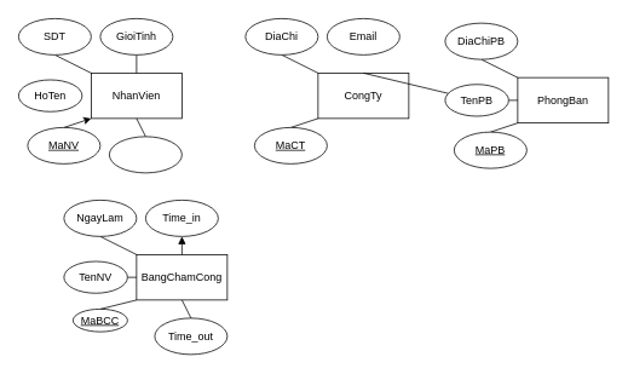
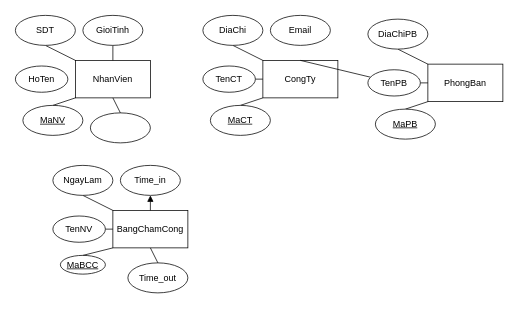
  <mxCell id="0" />
  <mxCell id="1" parent="0" />
  <mxCell id="2" value="NhanVien" style="rounded=0;whiteSpace=wrap;html=1;" vertex="1" parent="1"><mxGeometry x="100" y="80" width="100" height="50" as="geometry" /></mxCell>
- <mxCell id="3" value="" style="endArrow=classic;html=1;rounded=0;entryX=0;entryY=1;entryDx=0;entryDy=0;exitX=0.5;exitY=0;exitDx=0;exitDy=0;" edge="1" parent="1" source="4" target="2"><mxGeometry width="50" height="50" relative="1" as="geometry"><mxPoint x="60" y="160" as="sourcePoint" /><mxPoint x="200" y="120" as="targetPoint" /></mxGeometry></mxCell>
+ <mxCell id="3" value="" style="endArrow=none;html=1;rounded=0;entryX=0;entryY=1;entryDx=0;entryDy=0;exitX=0.5;exitY=0;exitDx=0;exitDy=0;" edge="1" parent="1" source="4" target="2"><mxGeometry width="50" height="50" relative="1" as="geometry"><mxPoint x="60" y="160" as="sourcePoint" /><mxPoint x="200" y="120" as="targetPoint" /></mxGeometry></mxCell>
  <mxCell id="4" value="&lt;u&gt;MaNV&lt;/u&gt;" style="ellipse;whiteSpace=wrap;html=1;" vertex="1" parent="1"><mxGeometry x="30" y="140" width="80" height="40" as="geometry" /></mxCell>
  <mxCell id="5" value="HoTen" style="ellipse;whiteSpace=wrap;html=1;" vertex="1" parent="1"><mxGeometry x="20" y="87.5" width="70" height="35" as="geometry" /></mxCell>
  <mxCell id="6" value="" style="endArrow=none;html=1;rounded=0;entryX=0;entryY=0;entryDx=0;entryDy=0;exitX=0.5;exitY=1;exitDx=0;exitDy=0;" edge="1" parent="1" source="7" target="2"><mxGeometry width="50" height="50" relative="1" as="geometry"><mxPoint x="70" y="60" as="sourcePoint" /><mxPoint x="200" y="120" as="targetPoint" /></mxGeometry></mxCell>
  <mxCell id="7" value="SDT" style="ellipse;whiteSpace=wrap;html=1;" vertex="1" parent="1"><mxGeometry x="20" y="20" width="80" height="40" as="geometry" /></mxCell>
  <mxCell id="8" value="" style="endArrow=none;html=1;rounded=0;exitX=0.5;exitY=0;exitDx=0;exitDy=0;entryX=0.5;entryY=1;entryDx=0;entryDy=0;" edge="1" parent="1" source="2" target="9"><mxGeometry width="50" height="50" relative="1" as="geometry"><mxPoint x="150" y="170" as="sourcePoint" /><mxPoint x="154" y="60" as="targetPoint" /></mxGeometry></mxCell>
  <mxCell id="9" value="GioiTinh" style="ellipse;whiteSpace=wrap;html=1;" vertex="1" parent="1"><mxGeometry x="110" y="20" width="80" height="40" as="geometry" /></mxCell>
  <mxCell id="10" value="" style="ellipse;whiteSpace=wrap;html=1;" vertex="1" parent="1"><mxGeometry x="120" y="150" width="80" height="40" as="geometry" /></mxCell>
  <mxCell id="11" value="" style="endArrow=none;html=1;rounded=0;entryX=0.5;entryY=1;entryDx=0;entryDy=0;exitX=0.5;exitY=0;exitDx=0;exitDy=0;" edge="1" parent="1" source="10" target="2"><mxGeometry width="50" height="50" relative="1" as="geometry"><mxPoint x="150" y="170" as="sourcePoint" /><mxPoint x="200" y="120" as="targetPoint" /></mxGeometry></mxCell>
  <mxCell id="12" value="CongTy" style="rounded=0;whiteSpace=wrap;html=1;" vertex="1" parent="1"><mxGeometry x="350" y="80" width="100" height="50" as="geometry" /></mxCell>
  <mxCell id="13" value="" style="endArrow=none;html=1;rounded=0;entryX=0;entryY=1;entryDx=0;entryDy=0;exitX=0.5;exitY=0;exitDx=0;exitDy=0;" edge="1" source="14" target="12" parent="1"><mxGeometry width="50" height="50" relative="1" as="geometry"><mxPoint x="310" y="160" as="sourcePoint" /><mxPoint x="450" y="120" as="targetPoint" /></mxGeometry></mxCell>
  <mxCell id="14" value="&lt;u&gt;MaCT&lt;/u&gt;" style="ellipse;whiteSpace=wrap;html=1;" vertex="1" parent="1"><mxGeometry x="280" y="140" width="80" height="40" as="geometry" /></mxCell>
+ <mxCell id="15" value="" style="endArrow=none;html=1;rounded=0;exitX=0;exitY=0.5;exitDx=0;exitDy=0;" edge="1" source="12" target="16" parent="1"><mxGeometry width="50" height="50" relative="1" as="geometry"><mxPoint x="400" y="170" as="sourcePoint" /><mxPoint x="320" y="105" as="targetPoint" /></mxGeometry></mxCell>
+ <mxCell id="16" value="TenCT" style="ellipse;whiteSpace=wrap;html=1;" vertex="1" parent="1"><mxGeometry x="270" y="87.5" width="70" height="35" as="geometry" /></mxCell>
  <mxCell id="17" value="" style="endArrow=none;html=1;rounded=0;entryX=0;entryY=0;entryDx=0;entryDy=0;exitX=0.5;exitY=1;exitDx=0;exitDy=0;" edge="1" source="18" target="12" parent="1"><mxGeometry width="50" height="50" relative="1" as="geometry"><mxPoint x="320" y="60" as="sourcePoint" /><mxPoint x="450" y="120" as="targetPoint" /></mxGeometry></mxCell>
  <mxCell id="18" value="DiaChi" style="ellipse;whiteSpace=wrap;html=1;" vertex="1" parent="1"><mxGeometry x="270" y="20" width="80" height="40" as="geometry" /></mxCell>
  <mxCell id="19" value="" style="endArrow=none;html=1;rounded=0;exitX=0.5;exitY=0;exitDx=0;exitDy=0;" edge="1" source="12" target="25" parent="1"><mxGeometry width="50" height="50" relative="1" as="geometry"><mxPoint x="400" y="170" as="sourcePoint" /><mxPoint x="404" y="60" as="targetPoint" /></mxGeometry></mxCell>
  <mxCell id="20" value="Email" style="ellipse;whiteSpace=wrap;html=1;" vertex="1" parent="1"><mxGeometry x="360" y="20" width="80" height="40" as="geometry" /></mxCell>
  <mxCell id="21" value="PhongBan" style="rounded=0;whiteSpace=wrap;html=1;" vertex="1" parent="1"><mxGeometry x="570" y="85" width="100" height="50" as="geometry" /></mxCell>
  <mxCell id="22" value="" style="endArrow=none;html=1;rounded=0;entryX=0;entryY=1;entryDx=0;entryDy=0;exitX=0.5;exitY=0;exitDx=0;exitDy=0;" edge="1" source="23" target="21" parent="1"><mxGeometry width="50" height="50" relative="1" as="geometry"><mxPoint x="530" y="165" as="sourcePoint" /><mxPoint x="670" y="125" as="targetPoint" /></mxGeometry></mxCell>
  <mxCell id="23" value="&lt;u&gt;MaPB&lt;/u&gt;" style="ellipse;whiteSpace=wrap;html=1;" vertex="1" parent="1"><mxGeometry x="500" y="145" width="80" height="40" as="geometry" /></mxCell>
  <mxCell id="24" value="" style="endArrow=none;html=1;rounded=0;exitX=0;exitY=0.5;exitDx=0;exitDy=0;" edge="1" source="21" target="25" parent="1"><mxGeometry width="50" height="50" relative="1" as="geometry"><mxPoint x="620" y="175" as="sourcePoint" /><mxPoint x="540" y="110" as="targetPoint" /></mxGeometry></mxCell>
  <mxCell id="25" value="TenPB" style="ellipse;whiteSpace=wrap;html=1;" vertex="1" parent="1"><mxGeometry x="490" y="92.5" width="70" height="35" as="geometry" /></mxCell>
  <mxCell id="26" value="" style="endArrow=none;html=1;rounded=0;entryX=0;entryY=0;entryDx=0;entryDy=0;exitX=0.5;exitY=1;exitDx=0;exitDy=0;" edge="1" source="27" target="21" parent="1"><mxGeometry width="50" height="50" relative="1" as="geometry"><mxPoint x="540" y="65" as="sourcePoint" /><mxPoint x="670" y="125" as="targetPoint" /></mxGeometry></mxCell>
  <mxCell id="27" value="DiaChiPB" style="ellipse;whiteSpace=wrap;html=1;" vertex="1" parent="1"><mxGeometry x="490" y="25" width="80" height="40" as="geometry" /></mxCell>
  <mxCell id="28" value="BangChamCong" style="rounded=0;whiteSpace=wrap;html=1;" vertex="1" parent="1"><mxGeometry x="150" y="280" width="100" height="50" as="geometry" /></mxCell>
  <mxCell id="29" value="" style="endArrow=none;html=1;rounded=0;entryX=0;entryY=1;entryDx=0;entryDy=0;exitX=0.5;exitY=0;exitDx=0;exitDy=0;" edge="1" source="30" target="28" parent="1"><mxGeometry width="50" height="50" relative="1" as="geometry"><mxPoint x="110" y="360" as="sourcePoint" /><mxPoint x="250" y="320" as="targetPoint" /></mxGeometry></mxCell>
  <mxCell id="30" value="&lt;u&gt;MaBCC&lt;/u&gt;" style="ellipse;whiteSpace=wrap;html=1;" vertex="1" parent="1"><mxGeometry x="80" y="340" width="60" height="25" as="geometry" /></mxCell>
  <mxCell id="31" value="" style="endArrow=none;html=1;rounded=0;exitX=0;exitY=0.5;exitDx=0;exitDy=0;" edge="1" source="28" target="32" parent="1"><mxGeometry width="50" height="50" relative="1" as="geometry"><mxPoint x="200" y="370" as="sourcePoint" /><mxPoint x="120" y="305" as="targetPoint" /></mxGeometry></mxCell>
  <mxCell id="32" value="TenNV" style="ellipse;whiteSpace=wrap;html=1;" vertex="1" parent="1"><mxGeometry x="70" y="287.5" width="70" height="35" as="geometry" /></mxCell>
  <mxCell id="33" value="" style="endArrow=none;html=1;rounded=0;entryX=0;entryY=0;entryDx=0;entryDy=0;exitX=0.5;exitY=1;exitDx=0;exitDy=0;" edge="1" source="34" target="28" parent="1"><mxGeometry width="50" height="50" relative="1" as="geometry"><mxPoint x="120" y="260" as="sourcePoint" /><mxPoint x="250" y="320" as="targetPoint" /></mxGeometry></mxCell>
  <mxCell id="34" value="NgayLam" style="ellipse;whiteSpace=wrap;html=1;" vertex="1" parent="1"><mxGeometry x="70" y="220" width="80" height="40" as="geometry" /></mxCell>
  <mxCell id="35" value="" style="endArrow=block;html=1;rounded=0;exitX=0.5;exitY=0;exitDx=0;exitDy=0;entryX=0.5;entryY=1;entryDx=0;entryDy=0;" edge="1" source="28" target="36" parent="1"><mxGeometry width="50" height="50" relative="1" as="geometry"><mxPoint x="200" y="370" as="sourcePoint" /><mxPoint x="204" y="260" as="targetPoint" /></mxGeometry></mxCell>
  <mxCell id="36" value="Time_in" style="ellipse;whiteSpace=wrap;html=1;" vertex="1" parent="1"><mxGeometry x="160" y="220" width="80" height="40" as="geometry" /></mxCell>
  <mxCell id="37" value="Time_out" style="ellipse;whiteSpace=wrap;html=1;" vertex="1" parent="1"><mxGeometry x="170" y="350" width="80" height="40" as="geometry" /></mxCell>
  <mxCell id="38" value="" style="endArrow=none;html=1;rounded=0;entryX=0.5;entryY=1;entryDx=0;entryDy=0;exitX=0.5;exitY=0;exitDx=0;exitDy=0;" edge="1" source="37" target="28" parent="1"><mxGeometry width="50" height="50" relative="1" as="geometry"><mxPoint x="200" y="370" as="sourcePoint" /><mxPoint x="250" y="320" as="targetPoint" /></mxGeometry></mxCell>
